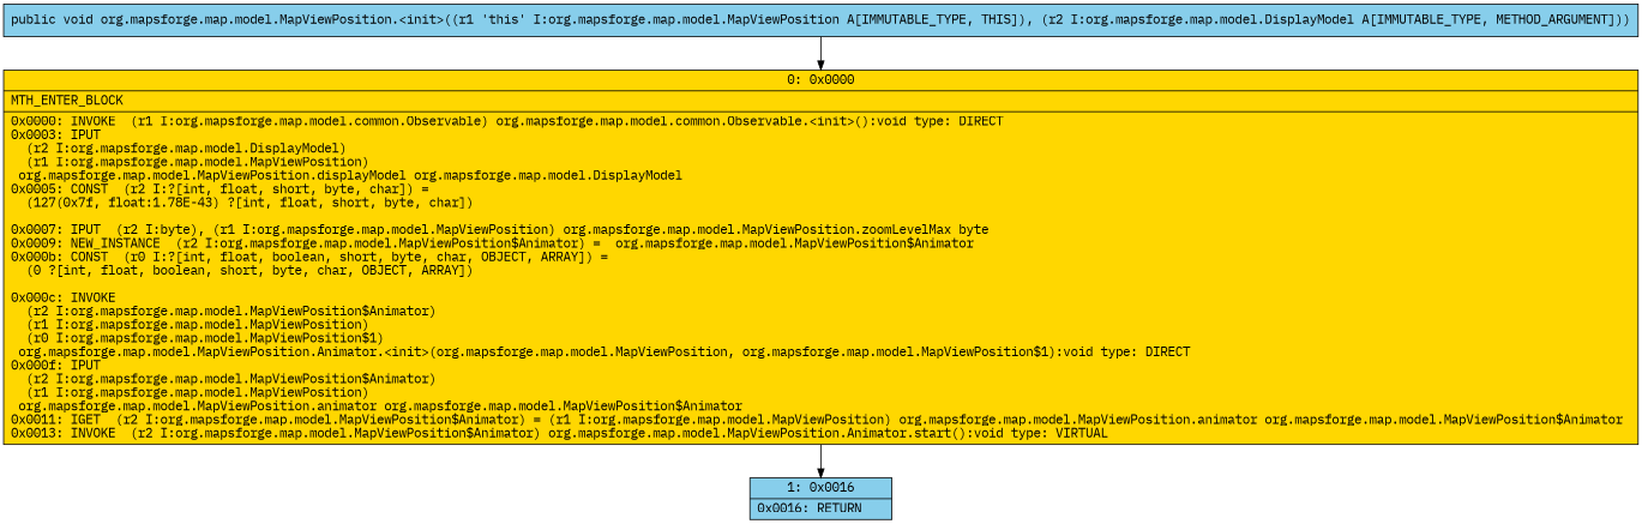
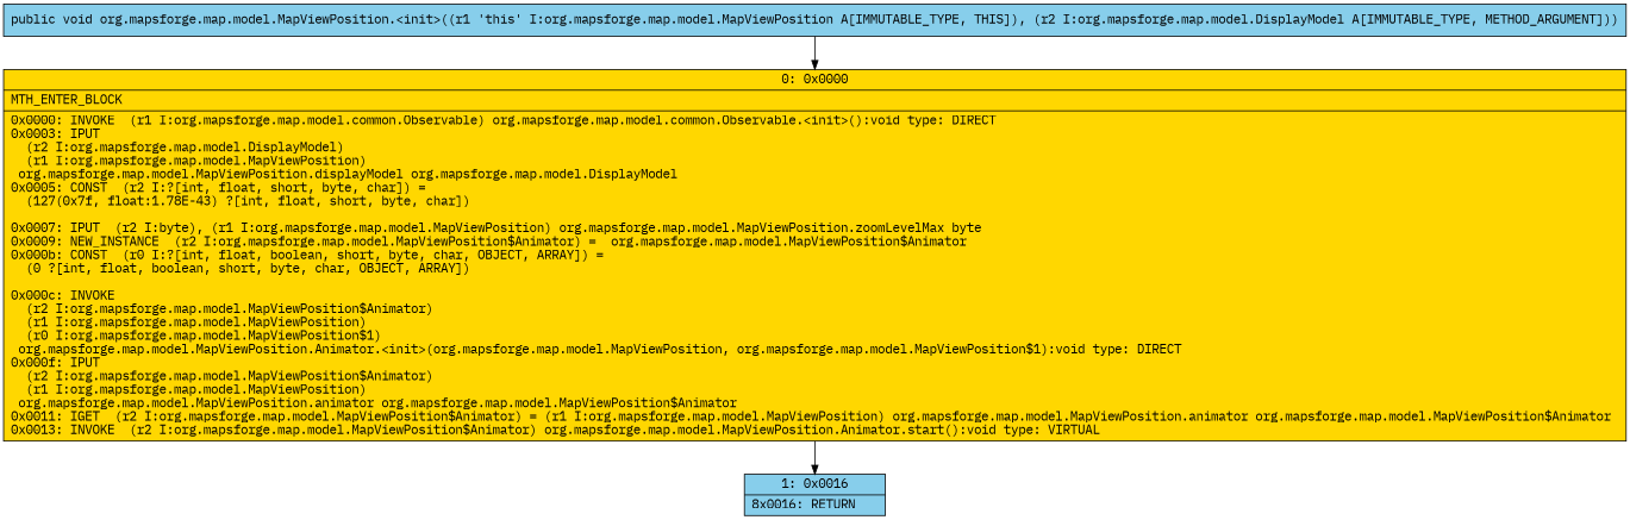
  digraph {
    fontname="IBM Plex Mono"
    node [shape=record style=filled fillcolor=skyblue fontname="IBM Plex Mono"]
    edge [arrowhead=normal fontname="IBM Plex Mono"]
    n1 [label="{0\:\ 0x0000|MTH_ENTER_BLOCK\l|0x0000: INVOKE  (r1 I:org.mapsforge.map.model.common.Observable) org.mapsforge.map.model.common.Observable.\<init\>():void type: DIRECT \l0x0003: IPUT  \l  (r2 I:org.mapsforge.map.model.DisplayModel)\l  (r1 I:org.mapsforge.map.model.MapViewPosition)\l org.mapsforge.map.model.MapViewPosition.displayModel org.mapsforge.map.model.DisplayModel \l0x0005: CONST  (r2 I:?[int, float, short, byte, char]) = \l  (127(0x7f, float:1.78E\-43) ?[int, float, short, byte, char])\l \l0x0007: IPUT  (r2 I:byte), (r1 I:org.mapsforge.map.model.MapViewPosition) org.mapsforge.map.model.MapViewPosition.zoomLevelMax byte \l0x0009: NEW_INSTANCE  (r2 I:org.mapsforge.map.model.MapViewPosition$Animator) =  org.mapsforge.map.model.MapViewPosition$Animator \l0x000b: CONST  (r0 I:?[int, float, boolean, short, byte, char, OBJECT, ARRAY]) = \l  (0 ?[int, float, boolean, short, byte, char, OBJECT, ARRAY])\l \l0x000c: INVOKE  \l  (r2 I:org.mapsforge.map.model.MapViewPosition$Animator)\l  (r1 I:org.mapsforge.map.model.MapViewPosition)\l  (r0 I:org.mapsforge.map.model.MapViewPosition$1)\l org.mapsforge.map.model.MapViewPosition.Animator.\<init\>(org.mapsforge.map.model.MapViewPosition, org.mapsforge.map.model.MapViewPosition$1):void type: DIRECT \l0x000f: IPUT  \l  (r2 I:org.mapsforge.map.model.MapViewPosition$Animator)\l  (r1 I:org.mapsforge.map.model.MapViewPosition)\l org.mapsforge.map.model.MapViewPosition.animator org.mapsforge.map.model.MapViewPosition$Animator \l0x0011: IGET  (r2 I:org.mapsforge.map.model.MapViewPosition$Animator) = (r1 I:org.mapsforge.map.model.MapViewPosition) org.mapsforge.map.model.MapViewPosition.animator org.mapsforge.map.model.MapViewPosition$Animator \l0x0013: INVOKE  (r2 I:org.mapsforge.map.model.MapViewPosition$Animator) org.mapsforge.map.model.MapViewPosition.Animator.start():void type: VIRTUAL \l}" fillcolor=gold]
-   n2 [label="{1\:\ 0x0016|0x0016: RETURN   \l}"]
+   n2 [label="{1\:\ 0x0016|8x0016: RETURN   \l}"]
    n3 [label="{public void org.mapsforge.map.model.MapViewPosition.\<init\>((r1 'this' I:org.mapsforge.map.model.MapViewPosition A[IMMUTABLE_TYPE, THIS]), (r2 I:org.mapsforge.map.model.DisplayModel A[IMMUTABLE_TYPE, METHOD_ARGUMENT])) }"]
    n1 -> n2
    n3 -> n1
  }
